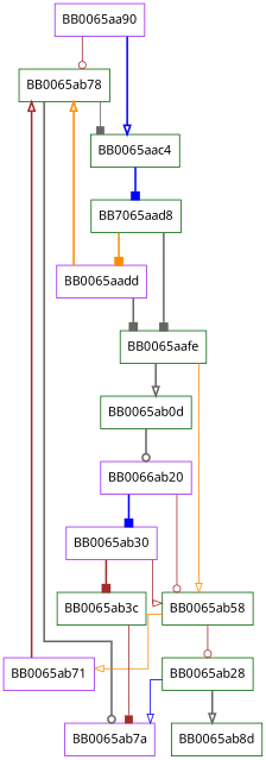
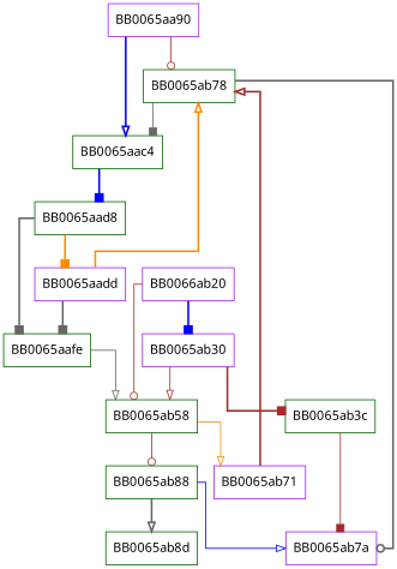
  digraph {
    fontname="Noto Sans"
    splines=ortho
    node [color=darkgreen fontname="Noto Sans" shape=box]
    edge [arrowhead=onormal color=gray40 fontname="Noto Sans" style=bold]
    BB0065aa90 [color=purple]
    BB0065ab78
    BB0065aac4
    BB0065ab7a [color=purple]
-   BB0065aad8 [label=BB7065aad8]
+   BB0065aad8
    BB0065aafe
    BB0065aadd [color=purple]
    BB0065ab58
-   BB0065ab0d
-   BB0065ab88 [label=BB0065ab28]
+   BB0065ab88
    BB0065ab71 [color=purple]
    n12 [color=purple label=BB0066ab20]
    BB0065ab8d
    BB0065ab30 [color=purple]
    BB0065ab3c
    BB0065aa90 -> BB0065ab78 [arrowhead=odot color=brown style=solid]
    BB0065aa90 -> BB0065aac4 [color=blue]
    BB0065ab78 -> BB0065aac4 [arrowhead=box style=solid]
    BB0065ab78 -> BB0065ab7a [arrowhead=odot]
    BB0065aac4 -> BB0065aad8 [arrowhead=box color=blue]
    BB0065aad8 -> BB0065aafe [arrowhead=box]
    BB0065aad8 -> BB0065aadd [arrowhead=box color=darkorange]
-   BB0065aafe -> BB0065ab58 [color=darkorange style=solid]
-   BB0065aafe -> BB0065ab0d
+   BB0065aafe -> BB0065ab58 [style=solid]
    BB0065aadd -> BB0065ab78 [color=darkorange]
    BB0065aadd -> BB0065aafe [arrowhead=box]
    BB0065ab58 -> BB0065ab88 [arrowhead=odot color=brown style=solid]
    BB0065ab58 -> BB0065ab71 [color=darkorange style=solid]
-   BB0065ab0d -> n12 [arrowhead=odot]
    BB0065ab88 -> BB0065ab7a [color=blue style=solid]
    BB0065ab88 -> BB0065ab8d
    BB0065ab71 -> BB0065ab78 [color=brown]
    n12 -> BB0065ab58 [arrowhead=odot color=brown style=solid]
    n12 -> BB0065ab30 [arrowhead=box color=blue]
    BB0065ab30 -> BB0065ab58 [color=brown style=solid]
    BB0065ab30 -> BB0065ab3c [arrowhead=box color=brown]
    BB0065ab3c -> BB0065ab7a [arrowhead=box color=brown style=solid]
  }
